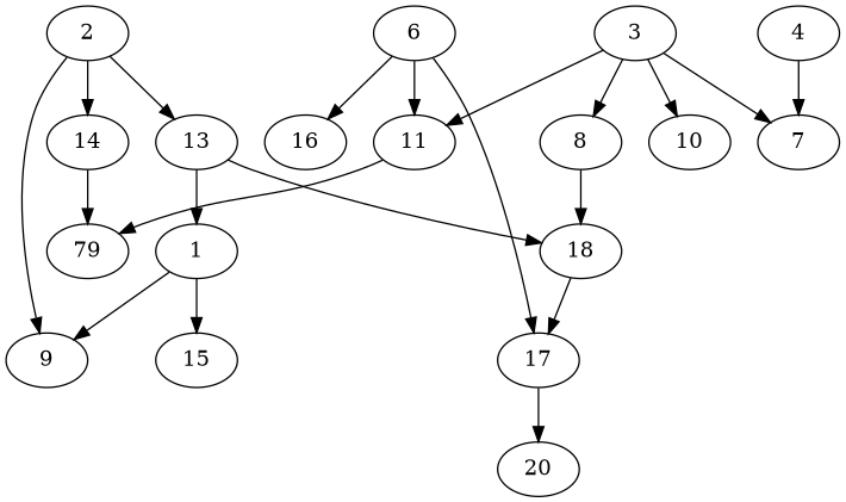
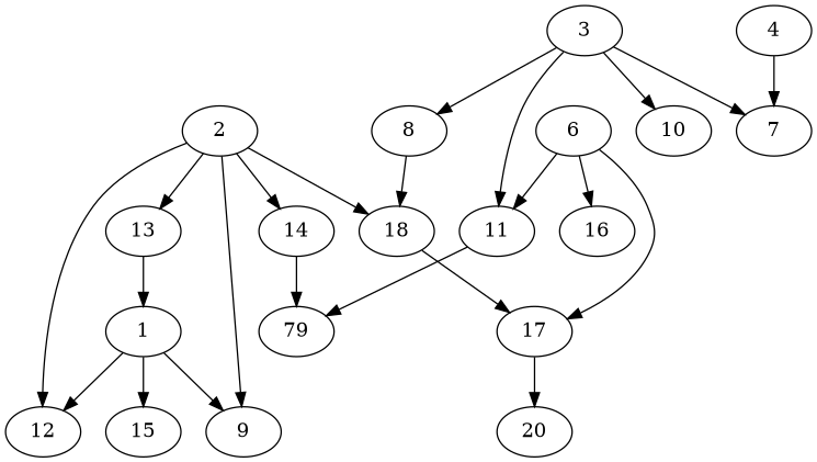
  digraph {
    node [alpha=0.05]
    1 [alpha=0.04 expect_size=46201856]
    9 [alpha=0.13 expect_size=50054144]
+   12 [alpha=0.01 expect_size=9888768]
    15 [alpha=0.09 expect_size=46115840]
    13 [alpha=0.00 expect_size=21860352]
    18 [alpha=0.10 expect_size=13602816]
    17 [alpha=0.16 expect_size=46334976]
    2 [expect_size=33782784]
    14 [alpha=0.02 expect_size=47699968]
    n10 [alpha=0.15 expect_size=16372736 label=79]
    3 [alpha=0.11 expect_size=14287872]
    7 [alpha=0.06 expect_size=23822336]
    8 [alpha=0.01 expect_size=16921600]
    10 [alpha=0.12 expect_size=10679296]
    11 [alpha=0.18 expect_size=48549888]
    4 [alpha=0.19 expect_size=29199360]
    6 [expect_size=36337664]
    16 [alpha=0.17 expect_size=34831360]
    20 [expect_size=46904320]
    1 -> 9
+   1 -> 12
    1 -> 15
    13 -> 1
-   13 -> 18
+   2 -> 18
    18 -> 17
    17 -> 20
    2 -> 9
+   2 -> 12
    2 -> 13
    2 -> 14
    14 -> n10
    3 -> 7
    3 -> 8
    3 -> 10
    3 -> 11
    8 -> 18
    11 -> n10
    4 -> 7
    6 -> 17
    6 -> 11
    6 -> 16
  }
